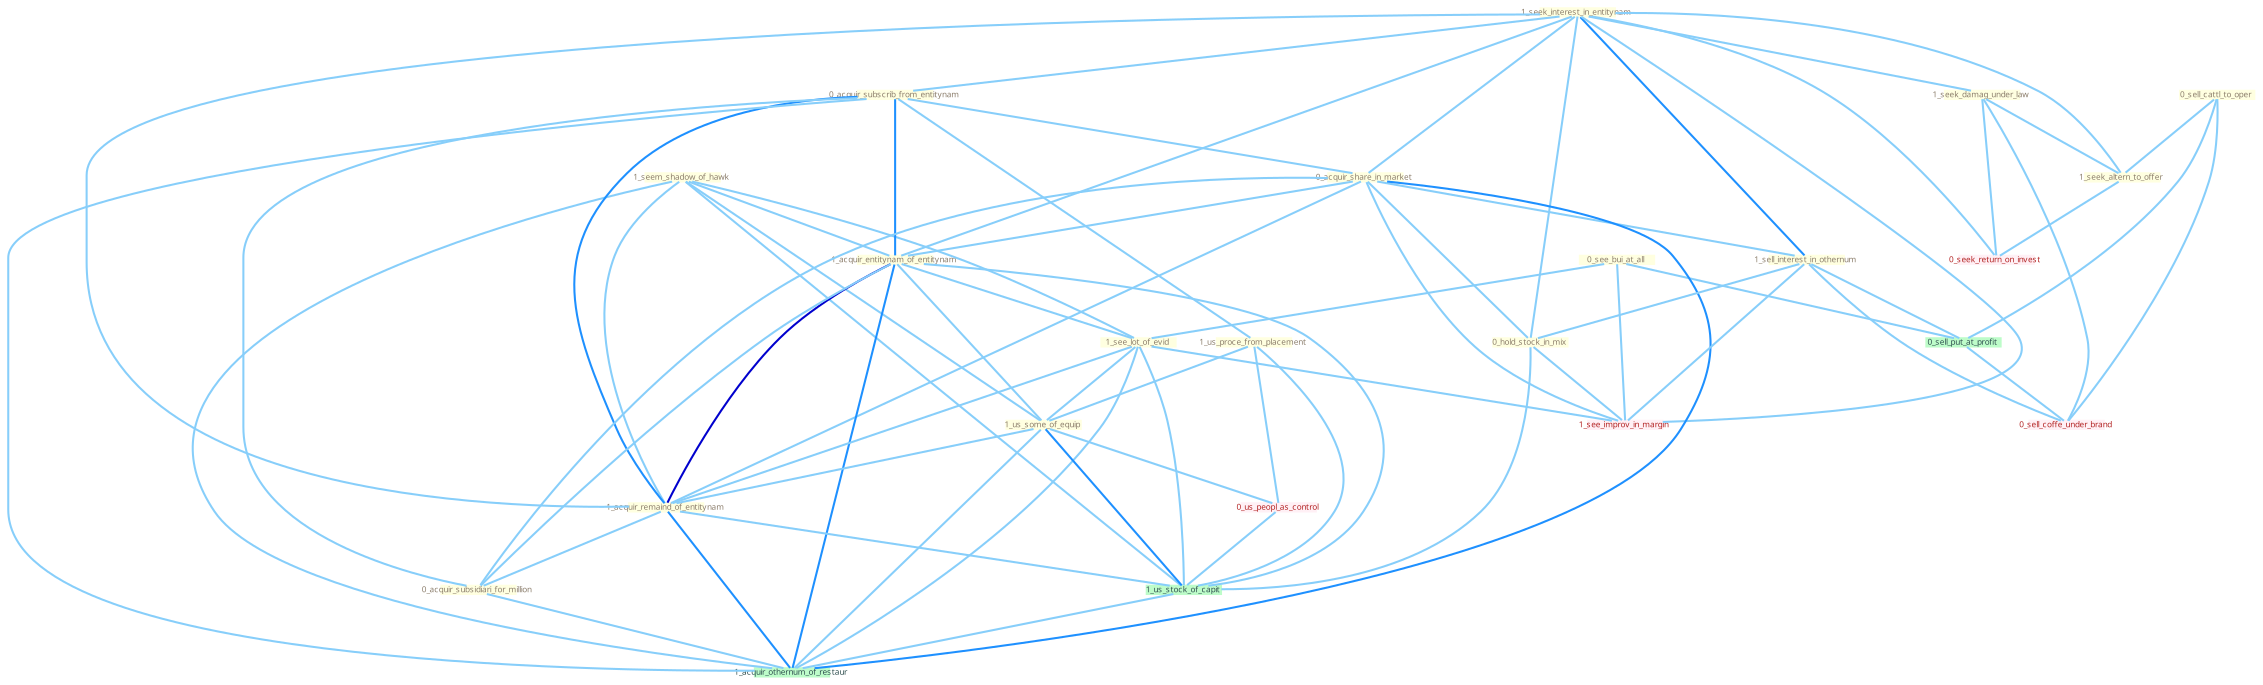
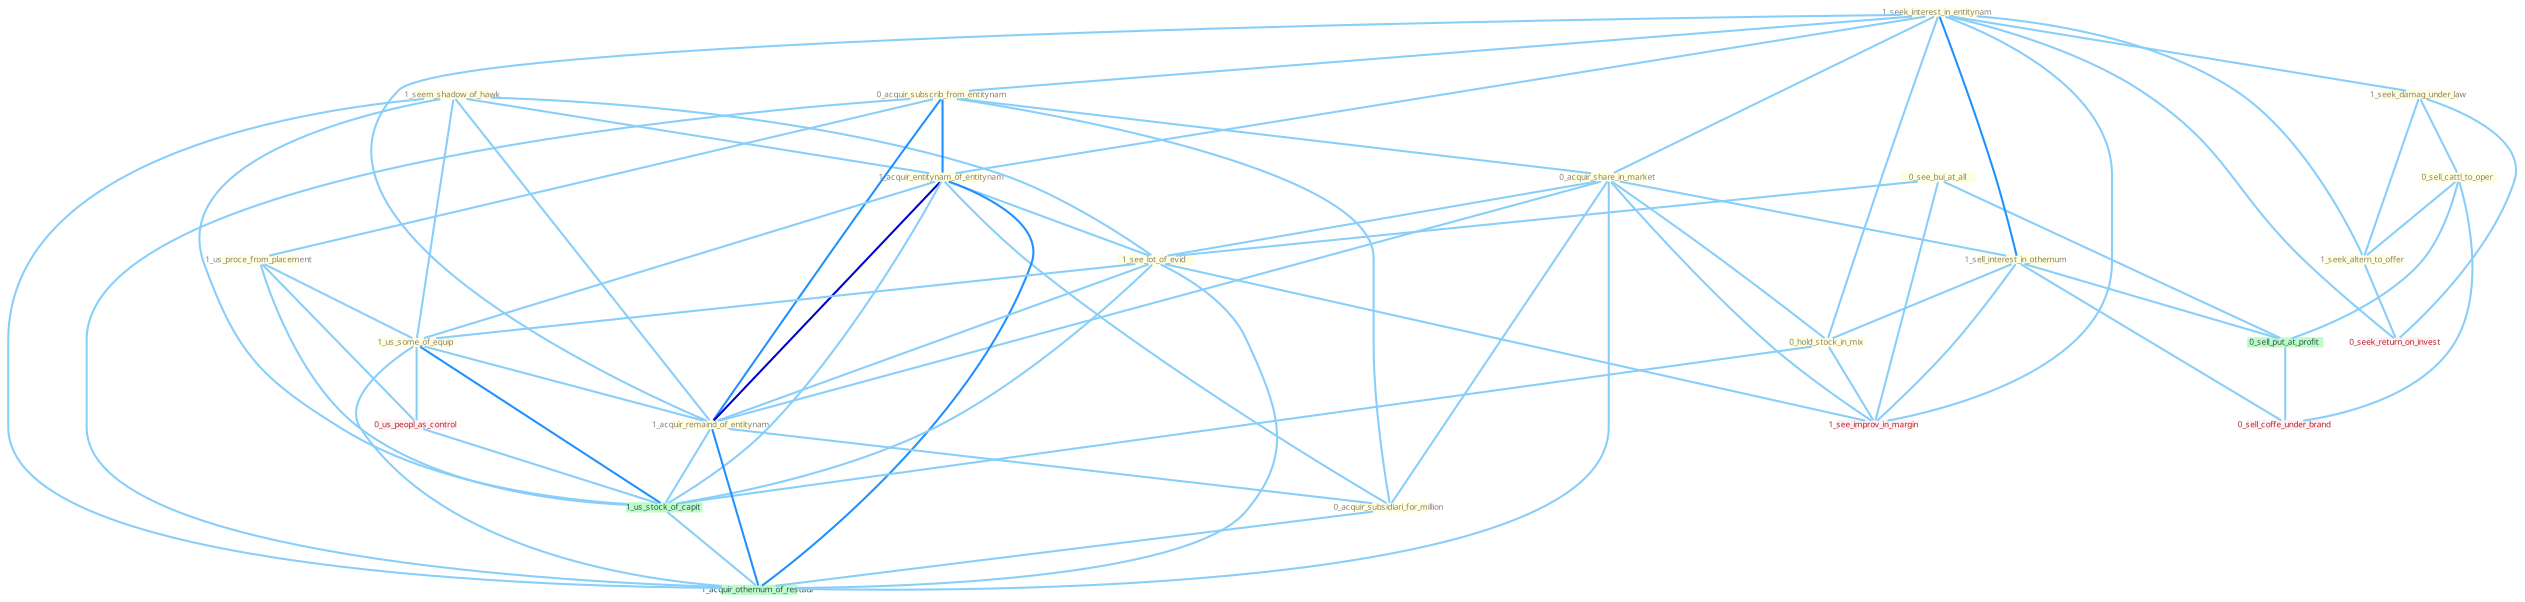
  graph {
    fontname="Noto Sans"
    node [color="#ffffe0" fixedsize=true fontcolor="#8b7d6b" fontname="Noto Sans" fontsize=4 shape=polygon style=filled]
    edge [color="#87cefa" fontname="Noto Sans" w=1]
    "0_see_bui_at_all " [height=.06 width=.5]
    "0_sell_cattl_to_oper " [height=.06 width=.5]
    "1_seem_shadow_of_hawk " [height=.06 width=.5]
    "1_seek_interest_in_entitynam " [height=.06 width=.5]
    "1_seek_damag_under_law " [height=.06 width=.5]
    "0_acquir_subscrib_from_entitynam " [height=.06 width=.5]
    "0_acquir_share_in_market " [height=.06 width=.5]
    "1_acquir_entitynam_of_entitynam " [height=.06 width=.5]
    "1_sell_interest_in_othernum " [height=.06 width=.5]
    "1_us_proce_from_placement " [height=.06 width=.5]
    "1_see_lot_of_evid " [height=.06 width=.5]
    "0_hold_stock_in_mix " [height=.06 width=.5]
    "1_us_some_of_equip " [height=.06 width=.5]
    "1_acquir_remaind_of_entitynam " [height=.06 width=.5]
    "0_acquir_subsidiari_for_million " [height=.06 width=.5]
    "1_seek_altern_to_offer " [height=.06 width=.5]
    "0_us_peopl_as_control " [color="#fff0f5" fontcolor="#b22222" height=.06 width=.5]
    "0_seek_return_on_invest " [color="#fff0f5" fontcolor="#b22222" height=.06 width=.5]
    "1_see_improv_in_margin " [color="#fff0f5" fontcolor="#b22222" height=.06 width=.5]
    "0_sell_coffe_under_brand " [color="#fff0f5" fontcolor="#b22222" height=.06 width=.5]
    "0_sell_put_at_profit " [color="#BDFCC9" fontcolor="#2f4f4f" height=.06 width=.5]
    "1_us_stock_of_capit " [color="#BDFCC9" fontcolor="#2f4f4f" height=.06 width=.5]
    "1_acquir_othernum_of_restaur " [color="#BDFCC9" fontcolor="#2f4f4f" height=.06 width=.5]
    subgraph sub_1 {
      "0_see_bui_at_all "
      "0_sell_cattl_to_oper "
      "1_seem_shadow_of_hawk "
      "1_seek_interest_in_entitynam "
      "1_seek_damag_under_law "
      "0_acquir_subscrib_from_entitynam "
      "0_acquir_share_in_market "
      "1_acquir_entitynam_of_entitynam "
      "1_sell_interest_in_othernum "
      "1_us_proce_from_placement "
      "1_see_lot_of_evid "
      "0_hold_stock_in_mix "
      "1_us_some_of_equip "
      "1_acquir_remaind_of_entitynam "
      "0_acquir_subsidiari_for_million "
      "1_seek_altern_to_offer "
    }
    subgraph sub_2 {
      "0_us_peopl_as_control "
      "0_seek_return_on_invest "
      "1_see_improv_in_margin "
      "0_sell_coffe_under_brand "
    }
    "0_see_bui_at_all " -- "1_see_lot_of_evid "
    "0_see_bui_at_all " -- "1_see_improv_in_margin "
    "0_see_bui_at_all " -- "0_sell_put_at_profit "
    "0_sell_cattl_to_oper " -- "1_seek_altern_to_offer "
    "0_sell_cattl_to_oper " -- "0_sell_coffe_under_brand "
    "0_sell_cattl_to_oper " -- "0_sell_put_at_profit "
    "1_seem_shadow_of_hawk " -- "1_acquir_entitynam_of_entitynam "
    "1_seem_shadow_of_hawk " -- "1_see_lot_of_evid "
    "1_seem_shadow_of_hawk " -- "1_us_some_of_equip "
    "1_seem_shadow_of_hawk " -- "1_acquir_remaind_of_entitynam "
    "1_seem_shadow_of_hawk " -- "1_us_stock_of_capit "
    "1_seem_shadow_of_hawk " -- "1_acquir_othernum_of_restaur "
    "1_seek_interest_in_entitynam " -- "1_seek_damag_under_law "
    "1_seek_interest_in_entitynam " -- "0_acquir_subscrib_from_entitynam "
    "1_seek_interest_in_entitynam " -- "0_acquir_share_in_market "
    "1_seek_interest_in_entitynam " -- "1_acquir_entitynam_of_entitynam "
    "1_seek_interest_in_entitynam " -- "1_sell_interest_in_othernum " [color="#1e90ff" w=2]
    "1_seek_interest_in_entitynam " -- "0_hold_stock_in_mix "
    "1_seek_interest_in_entitynam " -- "1_acquir_remaind_of_entitynam "
    "1_seek_interest_in_entitynam " -- "1_seek_altern_to_offer "
    "1_seek_interest_in_entitynam " -- "0_seek_return_on_invest "
    "1_seek_interest_in_entitynam " -- "1_see_improv_in_margin "
    "1_seek_damag_under_law " -- "1_seek_altern_to_offer "
    "1_seek_damag_under_law " -- "0_seek_return_on_invest "
-   "1_seek_damag_under_law " -- "0_sell_coffe_under_brand "
+   "1_seek_damag_under_law " -- "0_sell_cattl_to_oper "
    "0_acquir_subscrib_from_entitynam " -- "0_acquir_share_in_market "
    "0_acquir_subscrib_from_entitynam " -- "1_acquir_entitynam_of_entitynam " [color="#1e90ff" w=2]
    "0_acquir_subscrib_from_entitynam " -- "1_us_proce_from_placement "
    "0_acquir_subscrib_from_entitynam " -- "1_acquir_remaind_of_entitynam " [color="#1e90ff" w=2]
    "0_acquir_subscrib_from_entitynam " -- "0_acquir_subsidiari_for_million "
    "0_acquir_subscrib_from_entitynam " -- "1_acquir_othernum_of_restaur "
-   "0_acquir_share_in_market " -- "1_acquir_entitynam_of_entitynam "
+   "0_acquir_share_in_market " -- "1_see_lot_of_evid "
    "0_acquir_share_in_market " -- "1_sell_interest_in_othernum "
    "0_acquir_share_in_market " -- "0_hold_stock_in_mix "
    "0_acquir_share_in_market " -- "1_acquir_remaind_of_entitynam "
    "0_acquir_share_in_market " -- "0_acquir_subsidiari_for_million "
    "0_acquir_share_in_market " -- "1_see_improv_in_margin "
-   "0_acquir_share_in_market " -- "1_acquir_othernum_of_restaur " [color="#1e90ff"]
+   "0_acquir_share_in_market " -- "1_acquir_othernum_of_restaur "
    "1_acquir_entitynam_of_entitynam " -- "1_see_lot_of_evid "
    "1_acquir_entitynam_of_entitynam " -- "1_us_some_of_equip "
    "1_acquir_entitynam_of_entitynam " -- "1_acquir_remaind_of_entitynam " [color="#0000cd" w=3]
    "1_acquir_entitynam_of_entitynam " -- "0_acquir_subsidiari_for_million "
    "1_acquir_entitynam_of_entitynam " -- "1_us_stock_of_capit "
    "1_acquir_entitynam_of_entitynam " -- "1_acquir_othernum_of_restaur " [color="#1e90ff" w=2]
    "1_sell_interest_in_othernum " -- "0_hold_stock_in_mix "
    "1_sell_interest_in_othernum " -- "1_see_improv_in_margin "
    "1_sell_interest_in_othernum " -- "0_sell_coffe_under_brand "
    "1_sell_interest_in_othernum " -- "0_sell_put_at_profit "
    "1_us_proce_from_placement " -- "1_us_some_of_equip "
    "1_us_proce_from_placement " -- "0_us_peopl_as_control "
    "1_us_proce_from_placement " -- "1_us_stock_of_capit "
    "1_see_lot_of_evid " -- "1_us_some_of_equip "
    "1_see_lot_of_evid " -- "1_acquir_remaind_of_entitynam "
    "1_see_lot_of_evid " -- "1_see_improv_in_margin "
    "1_see_lot_of_evid " -- "1_us_stock_of_capit "
    "1_see_lot_of_evid " -- "1_acquir_othernum_of_restaur "
    "0_hold_stock_in_mix " -- "1_see_improv_in_margin "
    "0_hold_stock_in_mix " -- "1_us_stock_of_capit "
    "1_us_some_of_equip " -- "1_acquir_remaind_of_entitynam "
    "1_us_some_of_equip " -- "0_us_peopl_as_control "
    "1_us_some_of_equip " -- "1_us_stock_of_capit " [color="#1e90ff" w=2]
    "1_us_some_of_equip " -- "1_acquir_othernum_of_restaur "
    "1_acquir_remaind_of_entitynam " -- "0_acquir_subsidiari_for_million "
    "1_acquir_remaind_of_entitynam " -- "1_us_stock_of_capit "
    "1_acquir_remaind_of_entitynam " -- "1_acquir_othernum_of_restaur " [color="#1e90ff" w=2]
    "0_acquir_subsidiari_for_million " -- "1_acquir_othernum_of_restaur "
    "1_seek_altern_to_offer " -- "0_seek_return_on_invest "
    "0_us_peopl_as_control " -- "1_us_stock_of_capit "
    "0_sell_put_at_profit " -- "0_sell_coffe_under_brand "
    "1_us_stock_of_capit " -- "1_acquir_othernum_of_restaur "
  }
